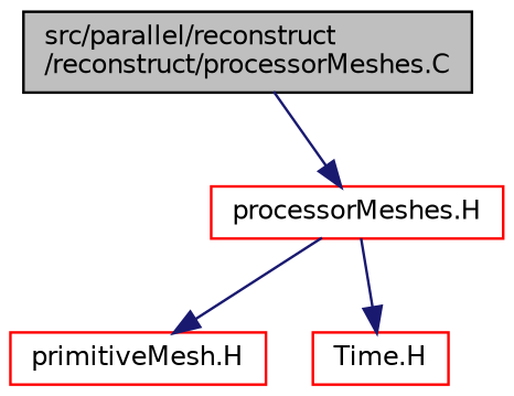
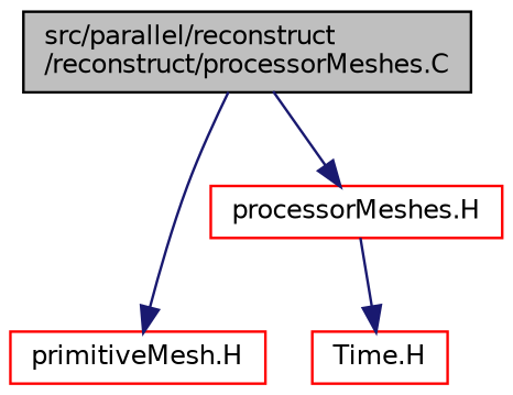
  digraph {
    node [color=red fontname=Helvetica fontsize=10 shape=record]
    edge [color=midnightblue fontname=Helvetica fontsize=10 labelfontname=Helvetica labelfontsize=10 style=solid]
    n1 [color=black fillcolor=grey75 fontcolor=black height=0.2 label="src/parallel/reconstruct\l/reconstruct/processorMeshes.C" style=filled width=0.4]
    n2 [height=0.2 label="processorMeshes.H" width=0.4]
    n3 [height=0.2 label="primitiveMesh.H" width=0.4]
    n4 [height=0.2 label="Time.H" width=0.4]
    n1 -> n2
-   n2 -> n3
+   n1 -> n3
    n2 -> n4
  }
